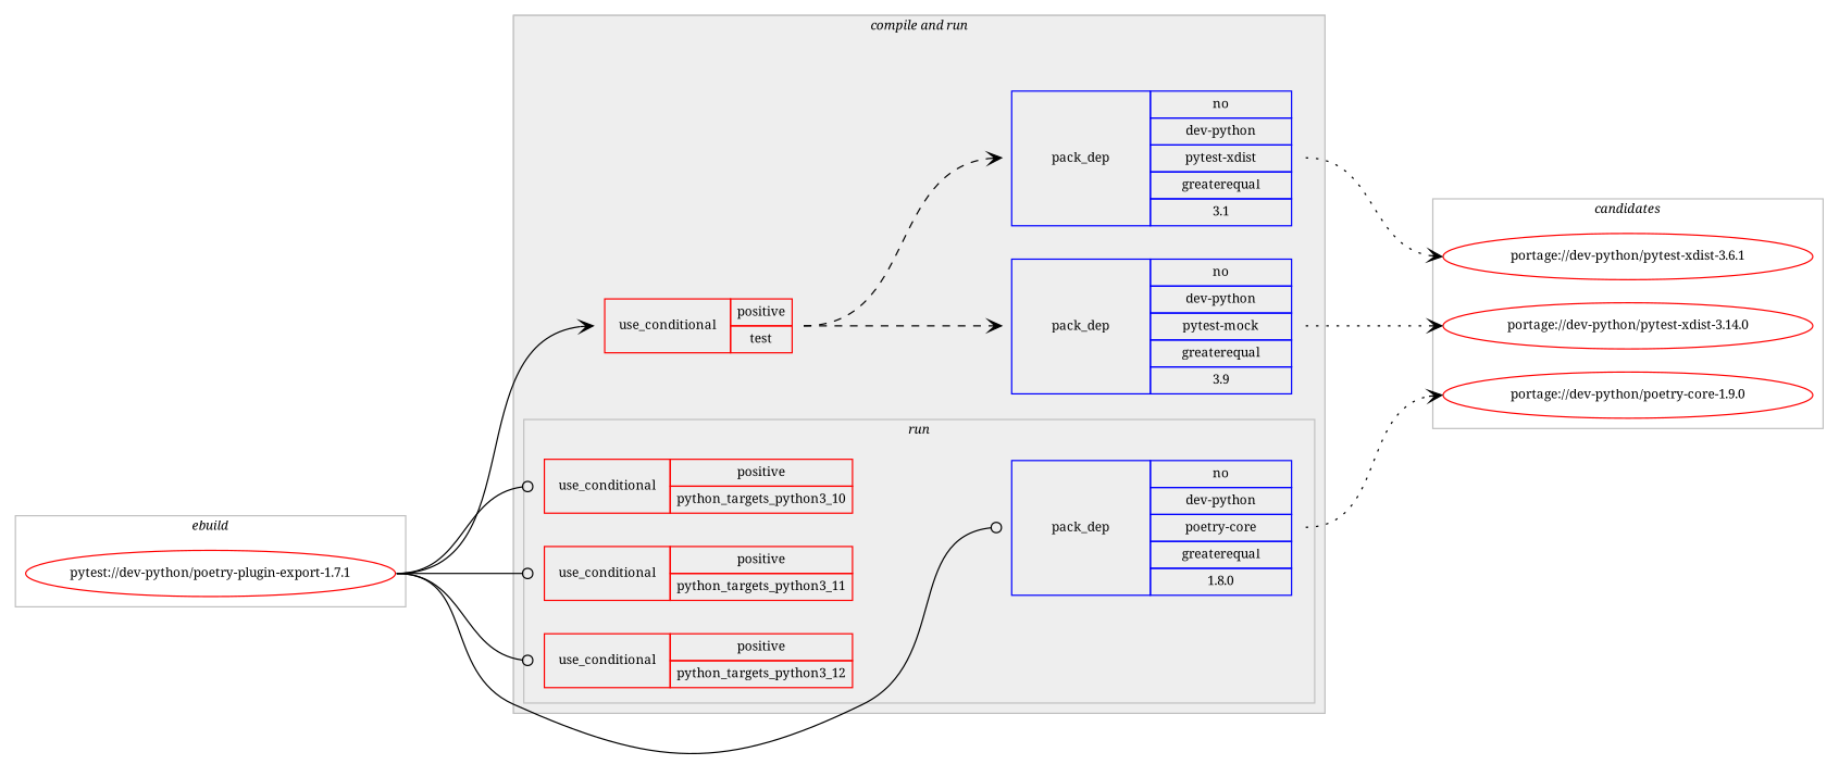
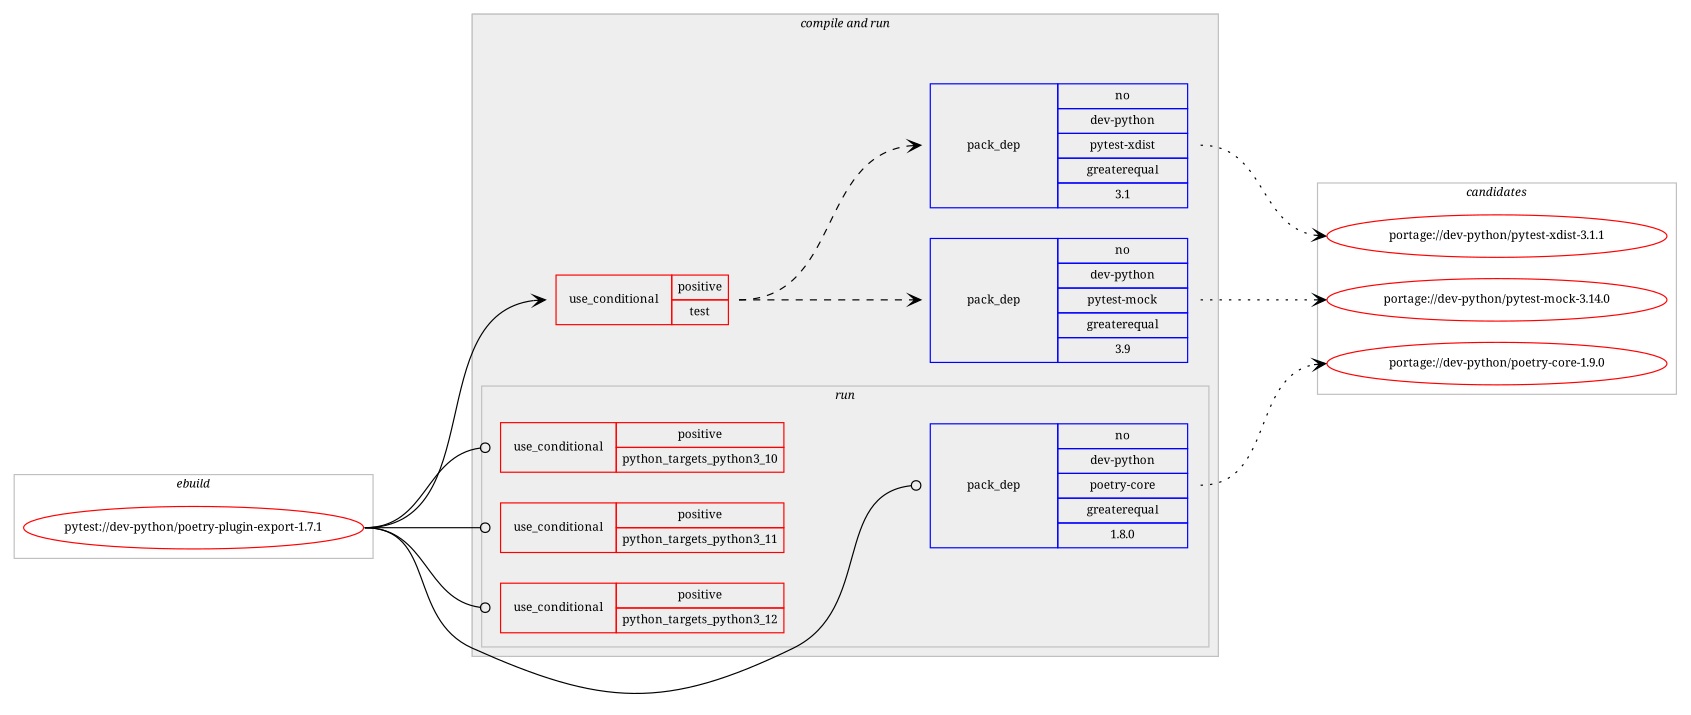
  digraph {
    compound=true
    concentrate=true
    fontname="Noto Serif"
    fontsize=10
    newrank=true
    rankdir=LR
    ranksep=1.5
    node [color=red fontname="Noto Serif" fontsize=10 shape=none]
    edge [arrowhead=vee fontname="Noto Serif" headport=w style=solid tailport=e weight=20]
    n1 [label="pytest://dev-python/poetry-plugin-export-1.7.1" width=4 shape=""]
    n2 [color=blue label=<<TABLE BORDER="0" CELLBORDER="1" CELLSPACING="0" CELLPADDING="4" WIDTH="220"><TR><TD ROWSPAN="6" CELLPADDING="30">pack_dep</TD></TR><TR><TD WIDTH="110">no</TD></TR><TR><TD>dev-python</TD></TR><TR><TD>pytest-mock</TD></TR><TR><TD>greaterequal</TD></TR><TR><TD>3.9</TD></TR></TABLE>>]
    n3 [color=blue label=<<TABLE BORDER="0" CELLBORDER="1" CELLSPACING="0" CELLPADDING="4" WIDTH="220"><TR><TD ROWSPAN="6" CELLPADDING="30">pack_dep</TD></TR><TR><TD WIDTH="110">no</TD></TR><TR><TD>dev-python</TD></TR><TR><TD>pytest-xdist</TD></TR><TR><TD>greaterequal</TD></TR><TR><TD>3.1</TD></TR></TABLE>>]
    n4 [label=<<TABLE BORDER="0" CELLBORDER="1" CELLSPACING="0" CELLPADDING="4"><TR><TD ROWSPAN="3" CELLPADDING="10">use_conditional</TD></TR><TR><TD>positive</TD></TR><TR><TD>test</TD></TR></TABLE>>]
    n5 [label=<<TABLE BORDER="0" CELLBORDER="1" CELLSPACING="0" CELLPADDING="4"><TR><TD ROWSPAN="3" CELLPADDING="10">use_conditional</TD></TR><TR><TD>positive</TD></TR><TR><TD>python_targets_python3_10</TD></TR></TABLE>>]
    n6 [label=<<TABLE BORDER="0" CELLBORDER="1" CELLSPACING="0" CELLPADDING="4"><TR><TD ROWSPAN="3" CELLPADDING="10">use_conditional</TD></TR><TR><TD>positive</TD></TR><TR><TD>python_targets_python3_11</TD></TR></TABLE>>]
    n7 [label=<<TABLE BORDER="0" CELLBORDER="1" CELLSPACING="0" CELLPADDING="4"><TR><TD ROWSPAN="3" CELLPADDING="10">use_conditional</TD></TR><TR><TD>positive</TD></TR><TR><TD>python_targets_python3_12</TD></TR></TABLE>>]
    n8 [color=blue label=<<TABLE BORDER="0" CELLBORDER="1" CELLSPACING="0" CELLPADDING="4" WIDTH="220"><TR><TD ROWSPAN="6" CELLPADDING="30">pack_dep</TD></TR><TR><TD WIDTH="110">no</TD></TR><TR><TD>dev-python</TD></TR><TR><TD>poetry-core</TD></TR><TR><TD>greaterequal</TD></TR><TR><TD>1.8.0</TD></TR></TABLE>>]
-   n9 [label="portage://dev-python/pytest-xdist-3.14.0" width=4 shape=""]
-   n10 [label="portage://dev-python/pytest-xdist-3.6.1" width=4 shape=""]
+   n9 [label="portage://dev-python/pytest-mock-3.14.0" width=4 shape=""]
+   n10 [label="portage://dev-python/pytest-xdist-3.1.1" width=4 shape=""]
    n11 [label="portage://dev-python/poetry-core-1.9.0" width=4 shape=""]
    subgraph cluster_1 {
      color=gray
      label=<<i>ebuild</i>>
      rank=same
      n1
    }
    subgraph cluster_2 {
      color=gray
      label=<<i>dependencies</i>>
      subgraph cluster_3 {
        color=gray
        fillcolor="#eeeeee"
        label=<<i>compile</i>>
        style=filled
        subgraph sub_4 {
          color=gray
          fillcolor="#eeeeee"
          label=<<i>compile</i>>
          style=filled
          n4
          subgraph sub_5 {
            color=gray
            fillcolor="#eeeeee"
            label=<<i>compile</i>>
            style=filled
            n2
          }
          subgraph sub_6 {
            color=gray
            fillcolor="#eeeeee"
            label=<<i>compile</i>>
            style=filled
            n3
          }
        }
      }
      subgraph cluster_7 {
        color=gray
        fillcolor="#eeeeee"
        label=<<i>compile and run</i>>
        style=filled
      }
      subgraph cluster_8 {
        color=gray
        fillcolor="#eeeeee"
        label=<<i>run</i>>
        style=filled
        subgraph sub_9 {
          color=gray
          fillcolor="#eeeeee"
          label=<<i>run</i>>
          style=filled
          n5
        }
        subgraph sub_10 {
          color=gray
          fillcolor="#eeeeee"
          label=<<i>run</i>>
          style=filled
          n6
        }
        subgraph sub_11 {
          color=gray
          fillcolor="#eeeeee"
          label=<<i>run</i>>
          style=filled
          n7
        }
        subgraph sub_12 {
          color=gray
          fillcolor="#eeeeee"
          label=<<i>run</i>>
          style=filled
          n8
        }
      }
    }
    subgraph cluster_13 {
      color=gray
      label=<<i>candidates</i>>
      rank=same
      subgraph sub_14 {
        color=black
        label=<<i>candidates</i>>
        nodesep=1
        rank=same
        n9
      }
      subgraph sub_15 {
        color=black
        label=<<i>candidates</i>>
        nodesep=1
        rank=same
        n10
      }
      subgraph sub_16 {
        color=black
        label=<<i>candidates</i>>
        nodesep=1
        rank=same
        n11
      }
    }
    n1 -> n4
    n1 -> n5 [arrowhead=odot]
    n1 -> n6 [arrowhead=odot]
    n1 -> n7 [arrowhead=odot]
    n1 -> n8 [arrowhead=odot]
    n2 -> n9 [style=dotted weight=100]
    n3 -> n10 [style=dotted weight=100]
    n4 -> n2 [style=dashed]
    n4 -> n3 [style=dashed]
    n8 -> n11 [style=dotted weight=100]
  }
